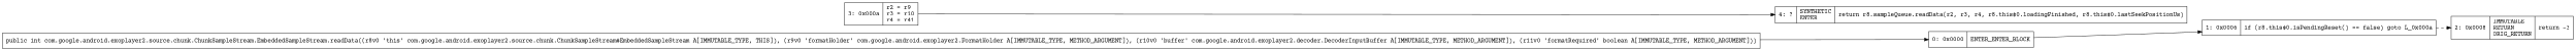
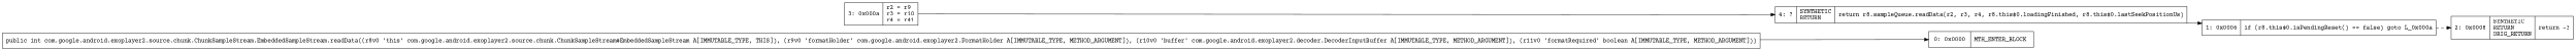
  digraph {
    fontname="Courier Prime"
    rankdir=LR
    node [fontname="Courier Prime" shape=record]
    edge [fontname="Courier Prime"]
-   n1 [label="{0\:\ 0x0000|ENTER_ENTER_BLOCK\l}"]
+   n1 [label="{0\:\ 0x0000|MTH_ENTER_BLOCK\l}"]
    n2 [label="{1\:\ 0x0006|if (r8.this$0.isPendingReset() == false) goto L_0x000a\l}"]
-   n3 [label="{2\:\ 0x0008|IMMUTABLE\lRETURN\lORIG_RETURN\l|return \-3\l}"]
+   n3 [label="{2\:\ 0x0008|SYNTHETIC\lRETURN\lORIG_RETURN\l|return \-3\l}"]
    n4 [label="{3\:\ 0x000a|r2 = r9\lr3 = r10\lr4 = r41\l}"]
-   n5 [label="{4\:\ ?|SYNTHETIC\lENTER\l|return r8.sampleQueue.readData(r2, r3, r4, r8.this$0.loadingFinished, r8.this$0.lastSeekPositionUs)\l}"]
+   n5 [label="{4\:\ ?|SYNTHETIC\lRETURN\l|return r8.sampleQueue.readData(r2, r3, r4, r8.this$0.loadingFinished, r8.this$0.lastSeekPositionUs)\l}"]
    n6 [label="{public int com.google.android.exoplayer2.source.chunk.ChunkSampleStream.EmbeddedSampleStream.readData((r8v0 'this' com.google.android.exoplayer2.source.chunk.ChunkSampleStream$EmbeddedSampleStream A[IMMUTABLE_TYPE, THIS]), (r9v0 'formatHolder' com.google.android.exoplayer2.FormatHolder A[IMMUTABLE_TYPE, METHOD_ARGUMENT]), (r10v0 'buffer' com.google.android.exoplayer2.decoder.DecoderInputBuffer A[IMMUTABLE_TYPE, METHOD_ARGUMENT]), (r11v0 'formatRequired' boolean A[IMMUTABLE_TYPE, METHOD_ARGUMENT])) }"]
-   n1 -> n2
+   n5 -> n2
    n2 -> n3 [style=dashed]
    n4 -> n5
    n6 -> n1
  }
